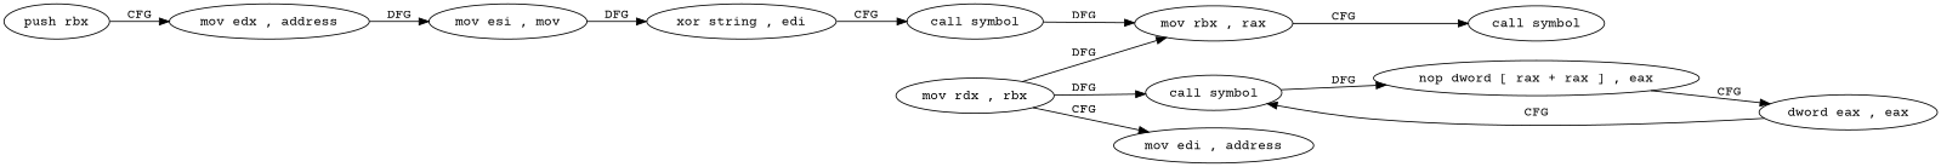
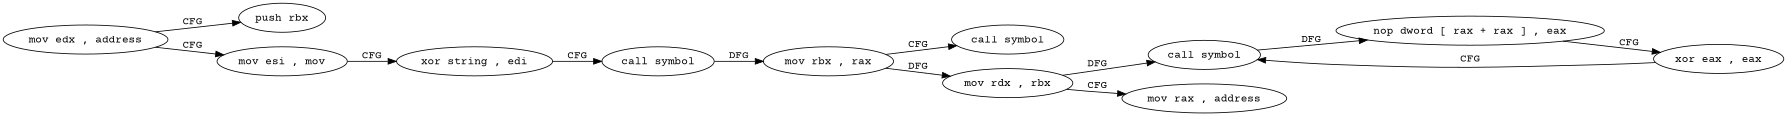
  digraph {
    fontname="Courier Prime"
    rankdir=LR
    node [fontname="Courier Prime"]
    edge [fontname="Courier Prime"]
    n1 [label="push rbx"]
    n2 [label="mov edx , address"]
    n3 [label="mov esi , mov"]
    n4 [label="xor string , edi"]
    n5 [label="call symbol"]
    n6 [label="mov rbx , rax"]
    n7 [label="call symbol"]
    n8 [label="mov rdx , rbx"]
    n9 [label="call symbol"]
-   n10 [label="mov edi , address"]
+   n10 [label="mov rax , address"]
    n11 [label="nop dword [ rax + rax ] , eax"]
-   n12 [label="dword eax , eax"]
-   n1 -> n2 [label=CFG]
-   n2 -> n3 [label=DFG]
-   n3 -> n4 [label=DFG]
+   n12 [label="xor eax , eax"]
+   n2 -> n1 [label=CFG]
+   n2 -> n3 [label=CFG]
+   n3 -> n4 [label=CFG]
    n4 -> n5 [label=CFG]
    n5 -> n6 [label=DFG]
    n6 -> n7 [label=CFG]
-   n8 -> n6 [label=DFG]
+   n6 -> n8 [label=DFG]
    n8 -> n9 [label=DFG]
    n8 -> n10 [label=CFG]
    n9 -> n11 [label=DFG]
    n11 -> n12 [label=CFG]
    n12 -> n9 [label=CFG]
  }
